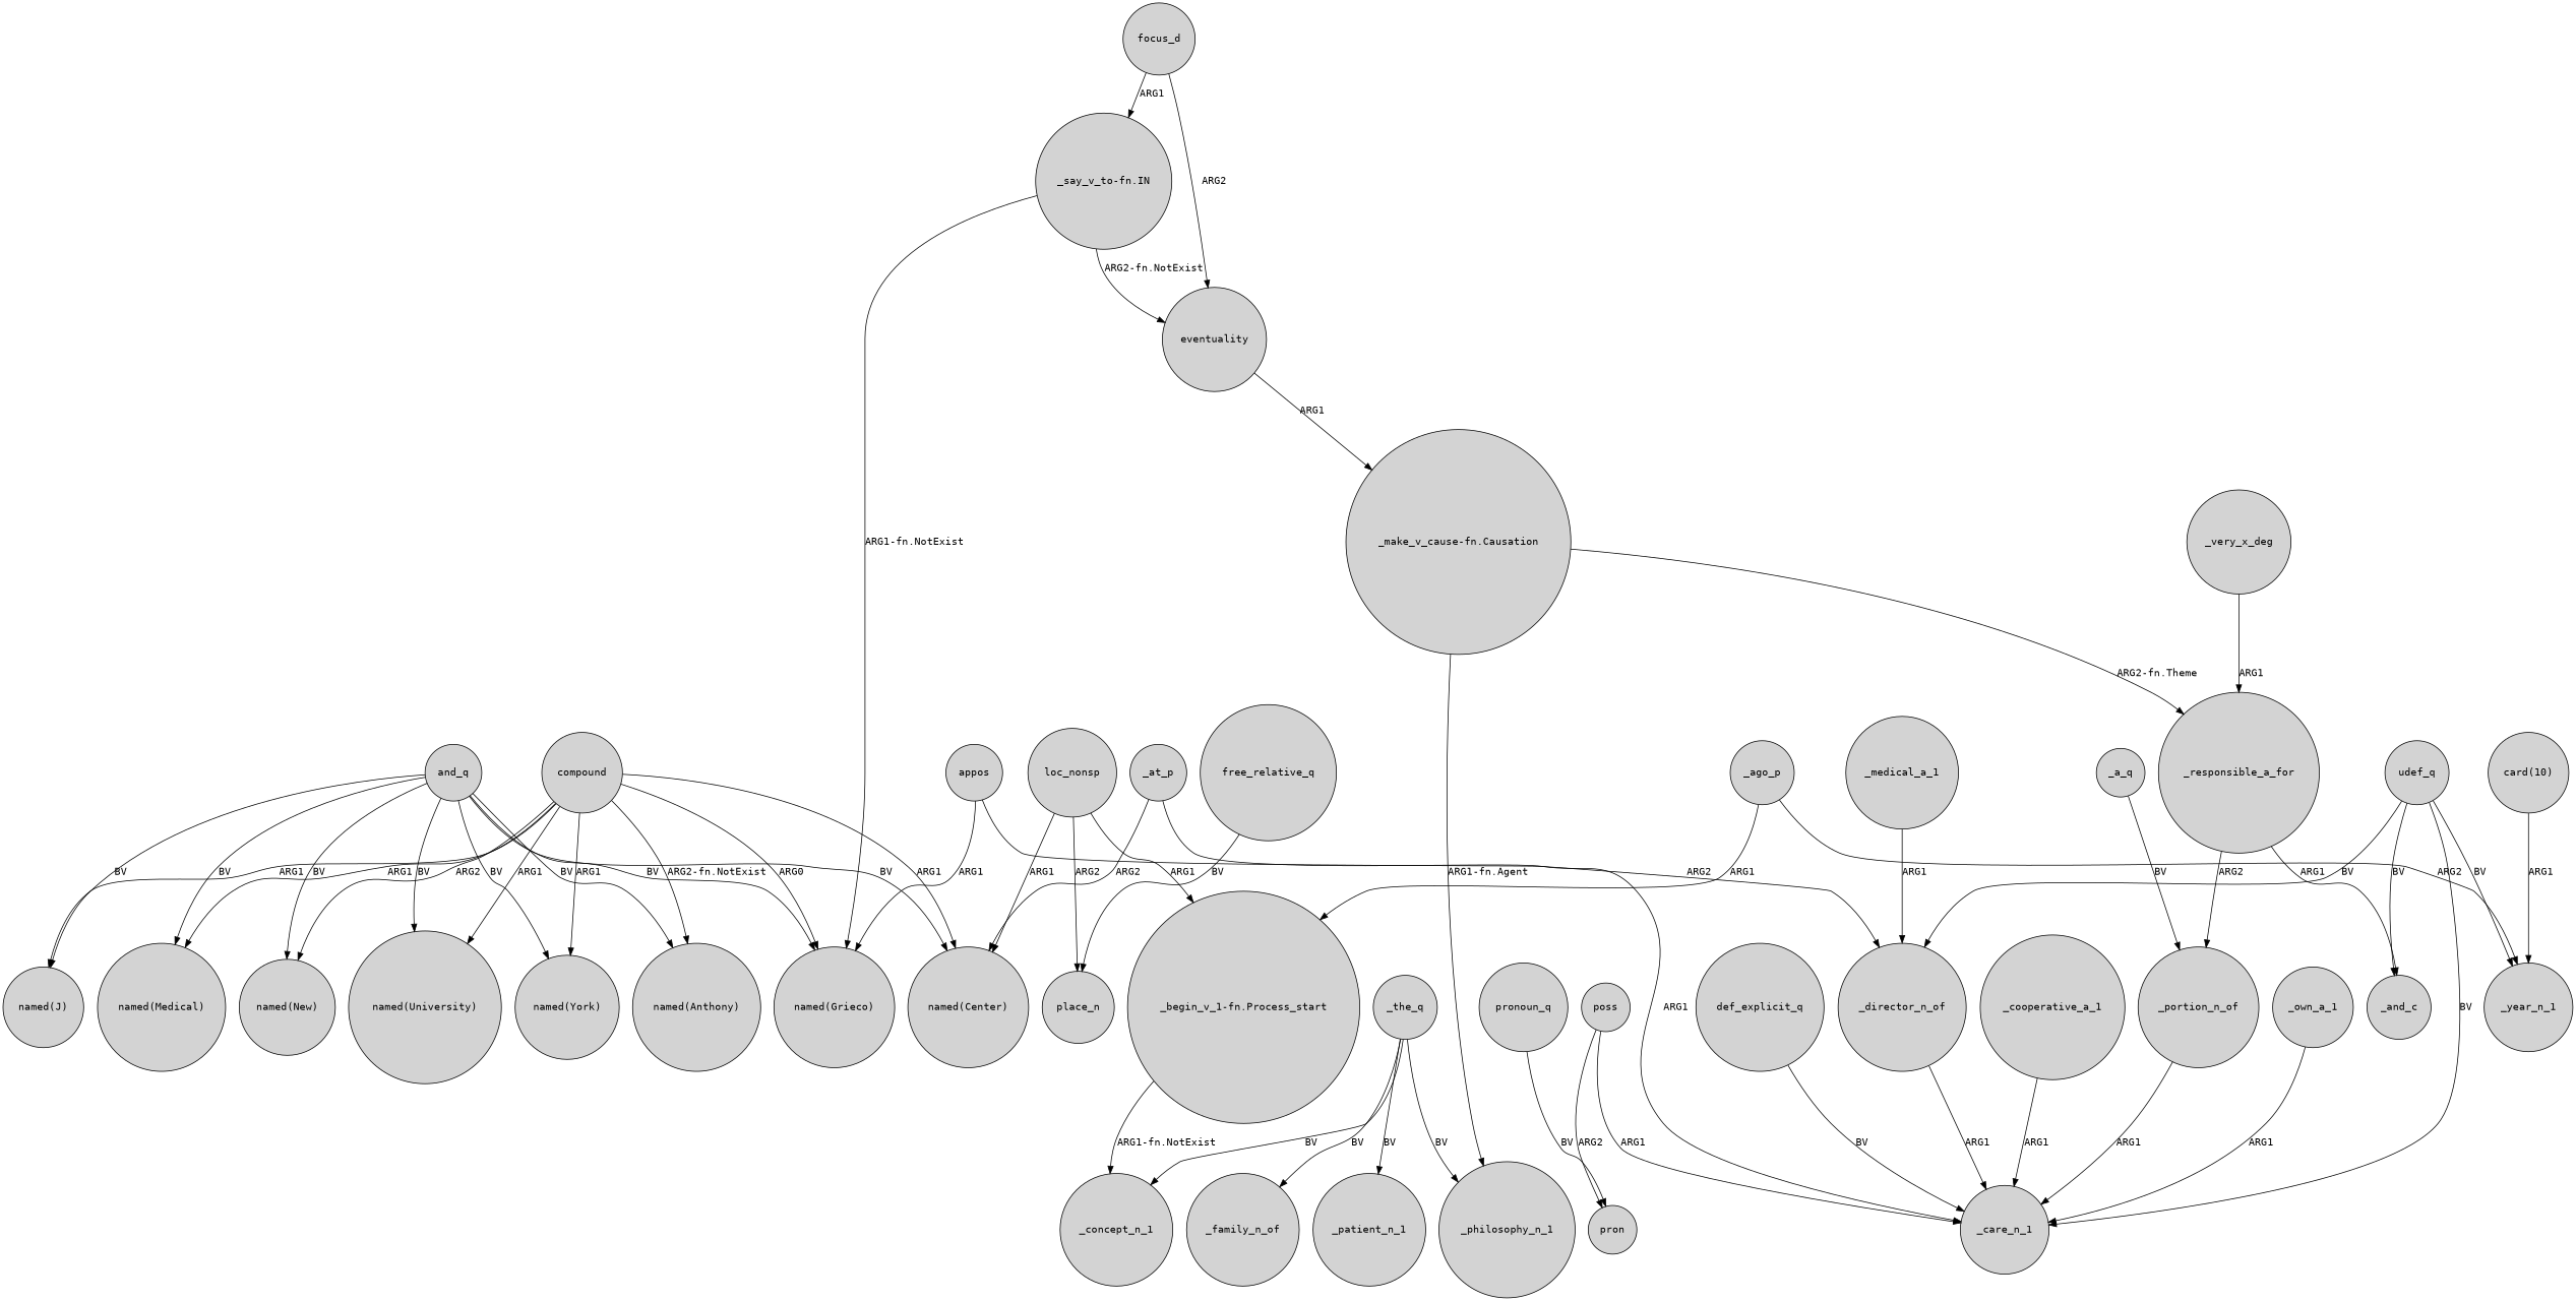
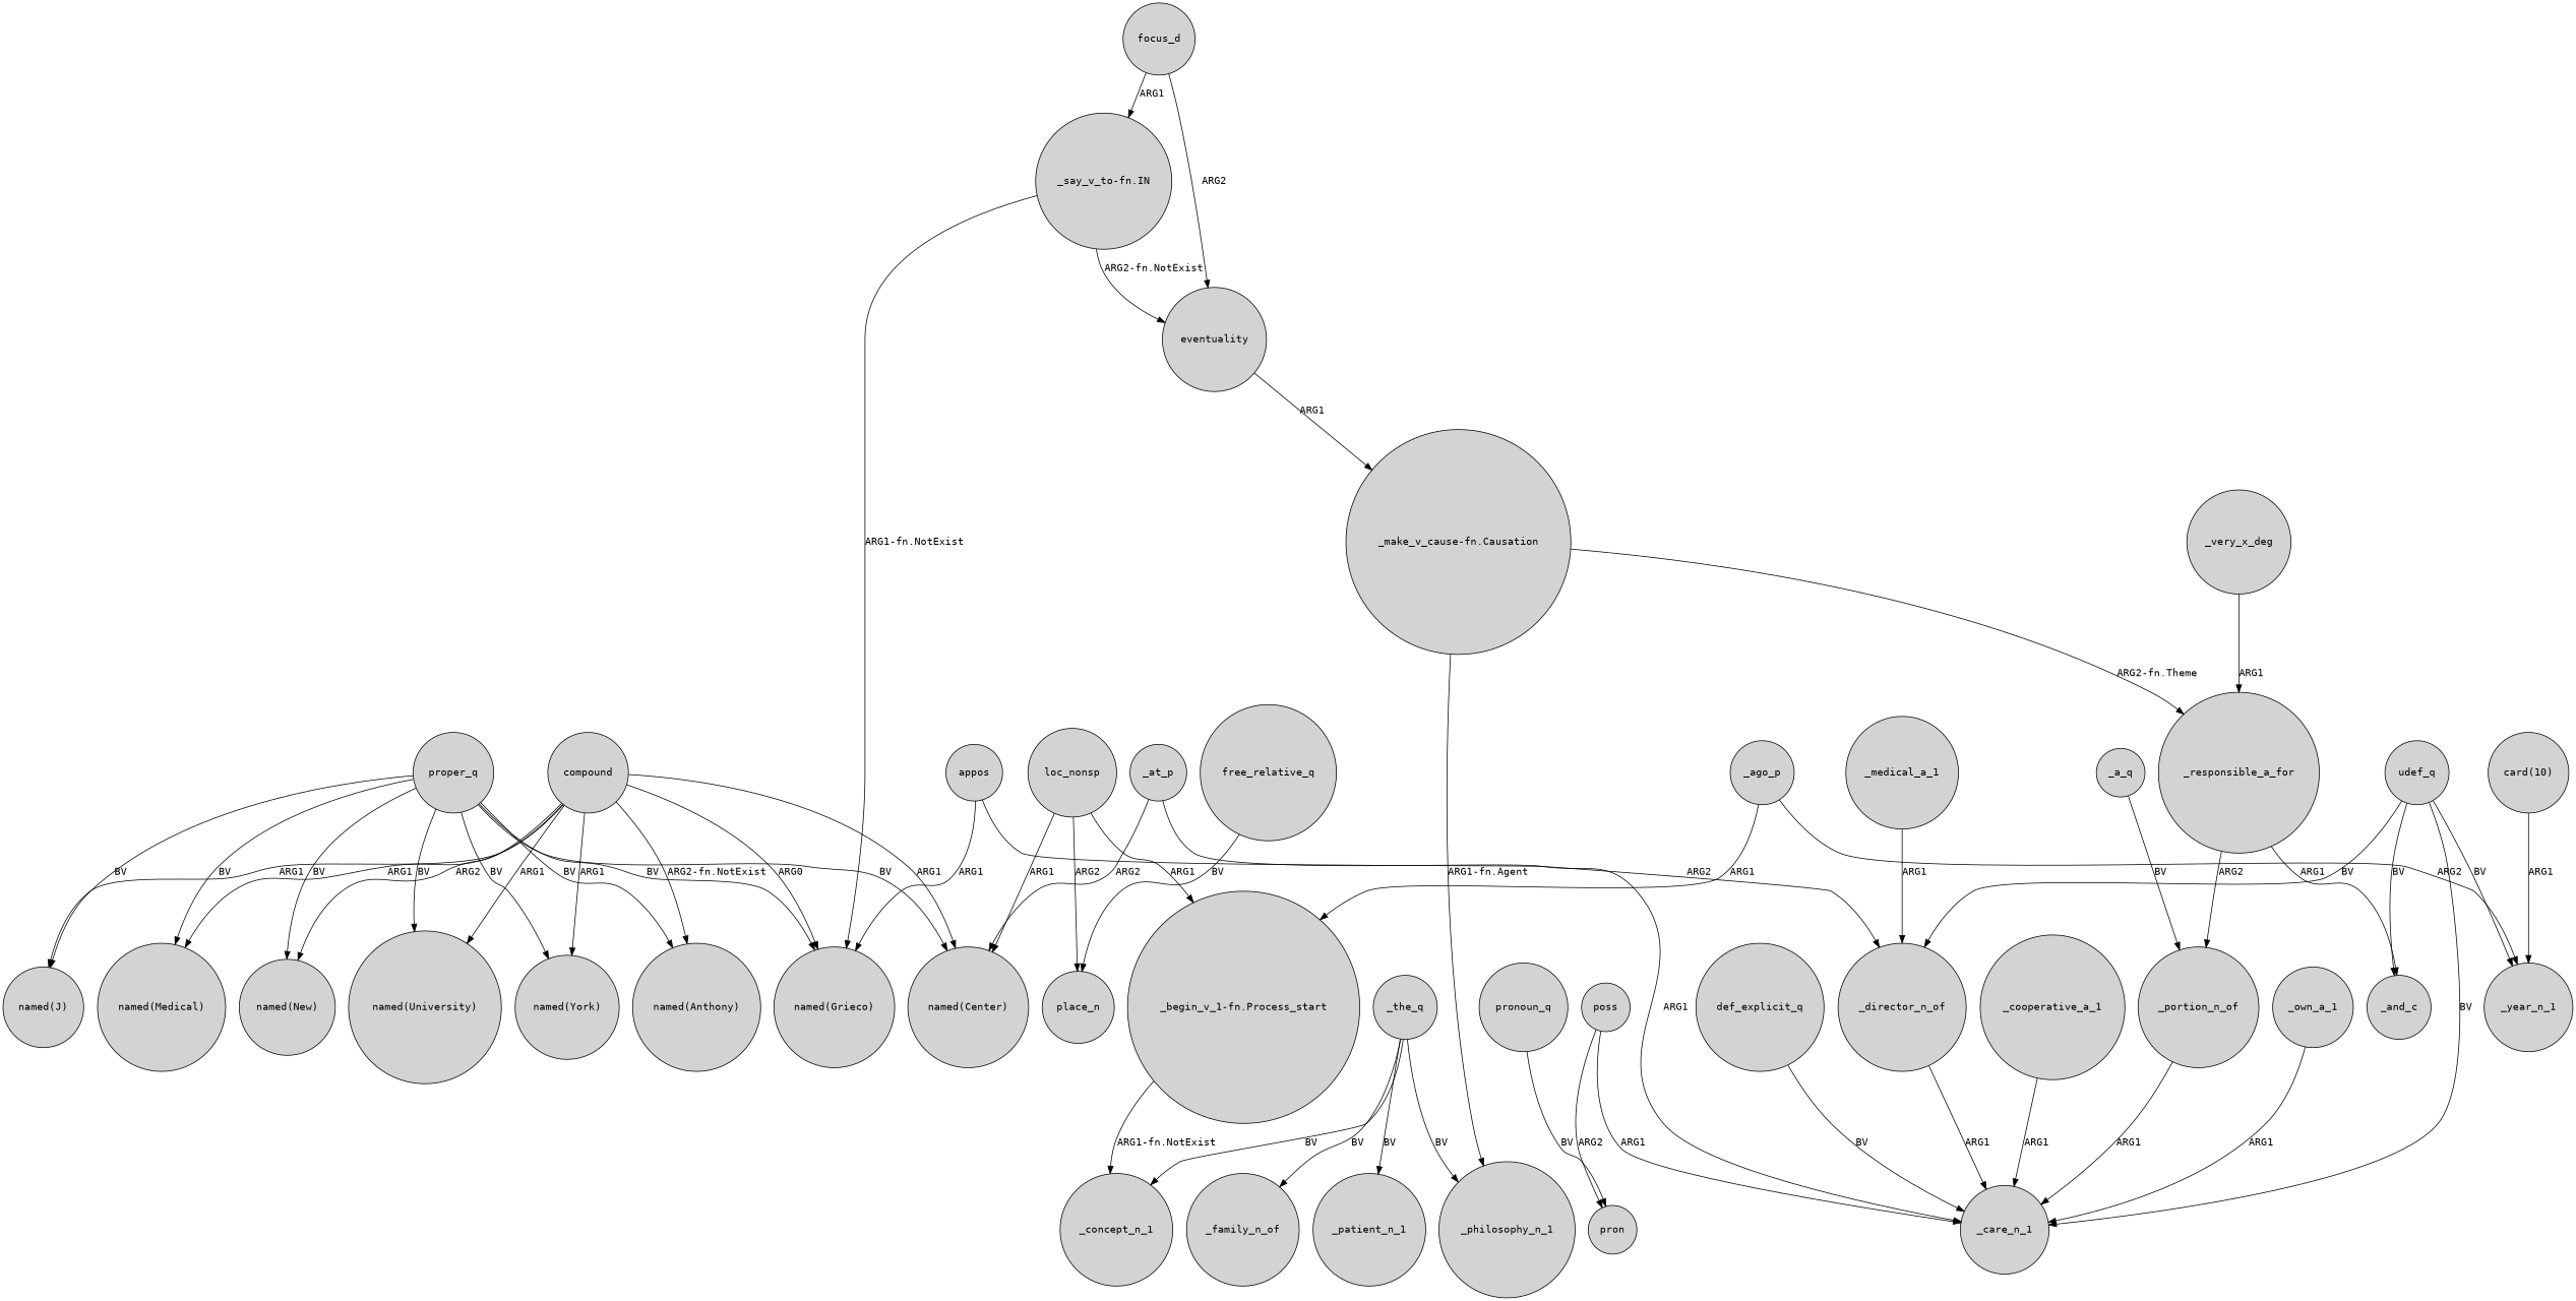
  digraph {
    fontname="DejaVu Sans Mono"
    node [fontname="DejaVu Sans Mono" shape=circle style=filled]
    edge [fontname="DejaVu Sans Mono"]
    "_say_v_to-fn.IN"
    eventuality
    "named(Grieco)"
    "_make_v_cause-fn.Causation"
    _philosophy_n_1
    _responsible_a_for
    compound
    "named(Medical)"
    "named(New)"
    "named(University)"
    "named(Center)"
    "named(J)"
    "named(Anthony)"
    "named(York)"
    poss
    pron
    _care_n_1
    def_explicit_q
-   proper_q [label=and_q]
+   proper_q
    appos
    _director_n_of
    udef_q
    _year_n_1
    _and_c
    _the_q
    _patient_n_1
    _family_n_of
    _concept_n_1
    loc_nonsp
    "_begin_v_1-fn.Process_start"
    place_n
    _very_x_deg
    _portion_n_of
    "card(10)"
    pronoun_q
    _ago_p
    _cooperative_a_1
    _medical_a_1
    _at_p
    focus_d
    _own_a_1
    free_relative_q
    _a_q
    "_say_v_to-fn.IN" -> eventuality [label="ARG2-fn.NotExist"]
    "_say_v_to-fn.IN" -> "named(Grieco)" [label="ARG1-fn.NotExist"]
    eventuality -> "_make_v_cause-fn.Causation" [label=ARG1]
    "_make_v_cause-fn.Causation" -> _philosophy_n_1 [label="ARG1-fn.Agent"]
    "_make_v_cause-fn.Causation" -> _responsible_a_for [label="ARG2-fn.Theme"]
    _responsible_a_for -> _and_c [label=ARG1]
    _responsible_a_for -> _portion_n_of [label=ARG2]
    compound -> "named(Grieco)" [label=ARG0]
    compound -> "named(Medical)" [label=ARG1]
    compound -> "named(New)" [label=ARG2]
    compound -> "named(University)" [label=ARG1]
    compound -> "named(Center)" [label=ARG1]
    compound -> "named(J)" [label=ARG1]
    compound -> "named(Anthony)" [label="ARG2-fn.NotExist"]
    compound -> "named(York)" [label=ARG1]
    poss -> pron [label=ARG2]
    poss -> _care_n_1 [label=ARG1]
    def_explicit_q -> _care_n_1 [label=BV]
    proper_q -> "named(Grieco)" [label=BV]
    proper_q -> "named(Medical)" [label=BV]
    proper_q -> "named(New)" [label=BV]
    proper_q -> "named(University)" [label=BV]
    proper_q -> "named(Center)" [label=BV]
    proper_q -> "named(J)" [label=BV]
    proper_q -> "named(Anthony)" [label=BV]
    proper_q -> "named(York)" [label=BV]
    appos -> "named(Grieco)" [label=ARG1]
    appos -> _director_n_of [label=ARG2]
    _director_n_of -> _care_n_1 [label=ARG1]
    udef_q -> _care_n_1 [label=BV]
    udef_q -> _director_n_of [label=BV]
    udef_q -> _year_n_1 [label=BV]
    udef_q -> _and_c [label=BV]
    _the_q -> _philosophy_n_1 [label=BV]
    _the_q -> _patient_n_1 [label=BV]
    _the_q -> _family_n_of [label=BV]
    _the_q -> _concept_n_1 [label=BV]
    loc_nonsp -> "named(Center)" [label=ARG1]
    loc_nonsp -> "_begin_v_1-fn.Process_start" [label=ARG1]
    loc_nonsp -> place_n [label=ARG2]
    "_begin_v_1-fn.Process_start" -> _concept_n_1 [label="ARG1-fn.NotExist"]
    _very_x_deg -> _responsible_a_for [label=ARG1]
    _portion_n_of -> _care_n_1 [label=ARG1]
    "card(10)" -> _year_n_1 [label=ARG1]
    pronoun_q -> pron [label=BV]
    _ago_p -> _year_n_1 [label=ARG2]
    _ago_p -> "_begin_v_1-fn.Process_start" [label=ARG1]
    _cooperative_a_1 -> _care_n_1 [label=ARG1]
    _medical_a_1 -> _director_n_of [label=ARG1]
    _at_p -> "named(Center)" [label=ARG2]
    _at_p -> _care_n_1 [label=ARG1]
    focus_d -> "_say_v_to-fn.IN" [label=ARG1]
    focus_d -> eventuality [label=ARG2]
    _own_a_1 -> _care_n_1 [label=ARG1]
    free_relative_q -> place_n [label=BV]
    _a_q -> _portion_n_of [label=BV]
  }
